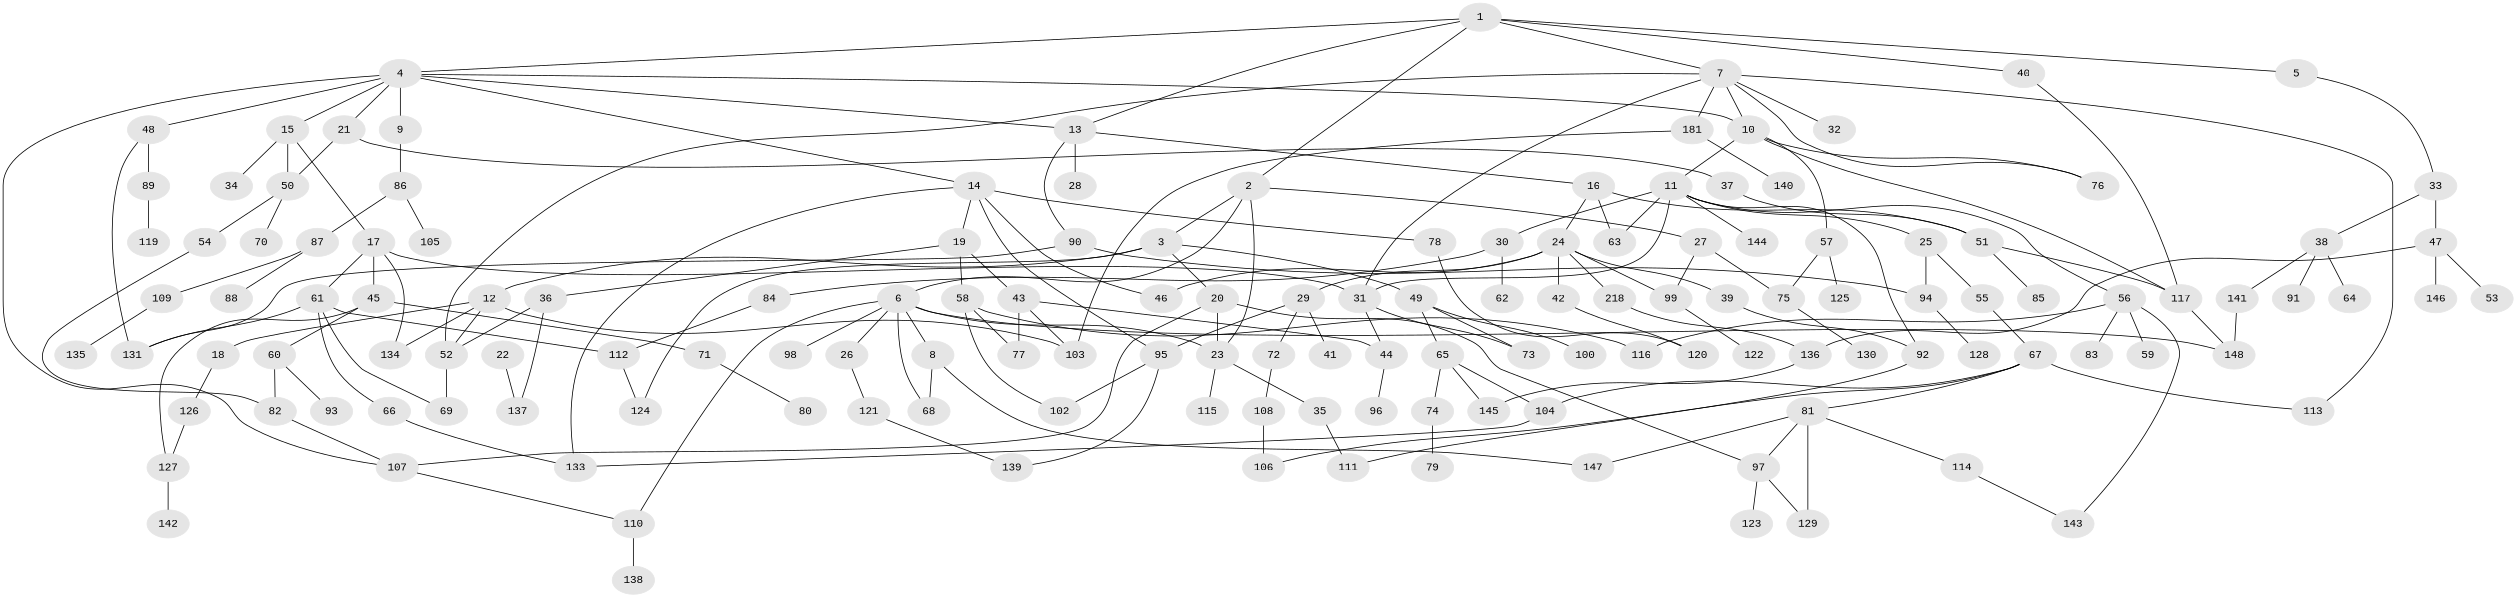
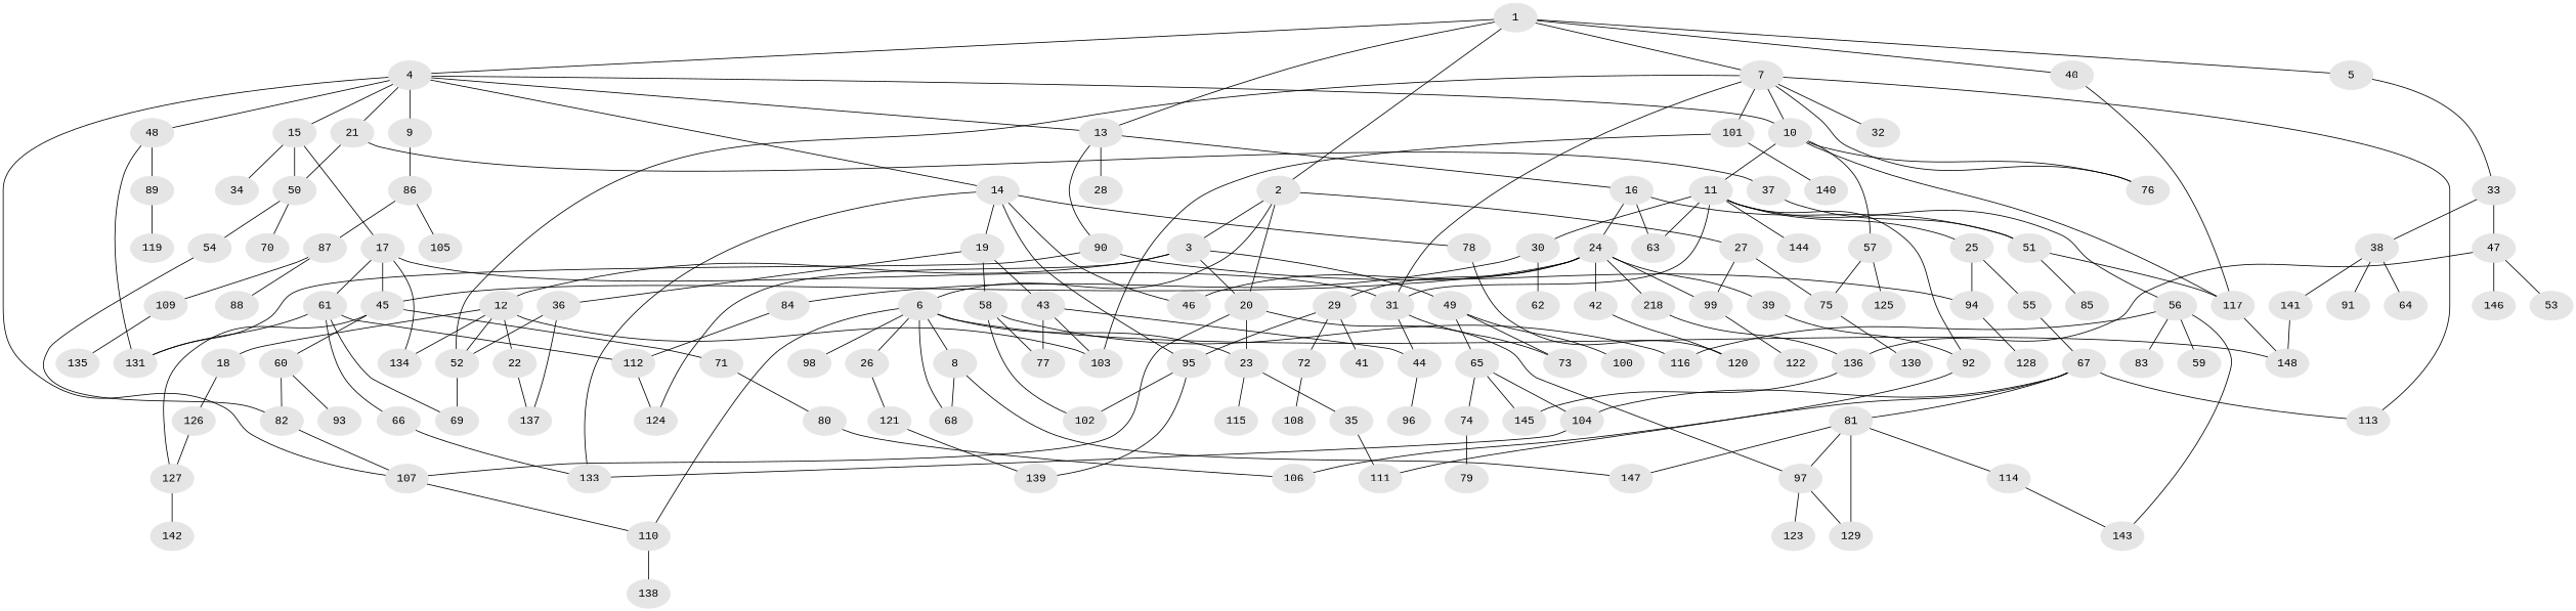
  graph {
    fontname="Liberation Mono"
    node [color=gray90 fontname="Liberation Mono" style=filled]
    edge [fontname="Liberation Mono"]
    1
    2
    4
    5
    7
    13
    40
    3
    6
    20
    27
    9
    10
    14
    15
    21
    48
    107
    33
    31
    32
    52
    76
-   101 [label=181]
+   101
    113
    16
    28
    90
    117
    12
    49
    124
    8
    23
    26
    68
    98
    110
    148
    97
    99
    75
    18
    22
    103
    134
    73
    65
    100
    86
    11
    57
    19
    46
    78
    95
    133
    17
    34
    50
    37
    89
    131
    38
    47
    147
    35
    115
    121
    138
    44
    69
    140
    87
    105
    25
    30
    56
    63
    92
    144
    125
    55
    94
    62
    84
    59
    83
    116
    143
    111
    126
    137
    24
    51
    36
    43
    58
    120
    102
    139
    45
    61
    54
    70
    29
    39
    42
    n109 [label=218]
    85
    60
    71
    127
    66
    112
    77
    129
    123
    41
    72
    122
    136
    67
    128
    130
    108
    96
    64
    91
    141
    53
    146
    82
    93
    80
    142
    145
    119
    74
    104
    81
    106
    79
    114
    88
    109
    135
    1 -- 2
    1 -- 4
    1 -- 5
    1 -- 7
    1 -- 13
    1 -- 40
    2 -- 3
    2 -- 6
-   2 -- 23
+   2 -- 20
    2 -- 27
    4 -- 13
    4 -- 9
    4 -- 10
    4 -- 14
    4 -- 15
    4 -- 21
    4 -- 48
    4 -- 107
    5 -- 33
    7 -- 10
    7 -- 31
    7 -- 32
    7 -- 52
    7 -- 76
    7 -- 101
    7 -- 113
    13 -- 16
    13 -- 28
    13 -- 90
    40 -- 117
    3 -- 20
    3 -- 12
    3 -- 49
    3 -- 124
    6 -- 8
    6 -- 23
    6 -- 26
    6 -- 68
    6 -- 98
    6 -- 110
    6 -- 148
    20 -- 107
    20 -- 23
    20 -- 97
    27 -- 99
    27 -- 75
    9 -- 86
    10 -- 76
    10 -- 117
    10 -- 11
    10 -- 57
    14 -- 19
    14 -- 46
    14 -- 78
    14 -- 95
    14 -- 133
    15 -- 17
    15 -- 34
    15 -- 50
    21 -- 50
    21 -- 37
    48 -- 89
    48 -- 131
    107 -- 110
    33 -- 38
    33 -- 47
    31 -- 73
    31 -- 44
    52 -- 69
    101 -- 103
    101 -- 140
    16 -- 63
    16 -- 24
    16 -- 51
    90 -- 131
    90 -- 94
    117 -- 148
    12 -- 52
    12 -- 18
+   12 -- 22
    12 -- 103
    12 -- 134
    49 -- 73
    49 -- 65
    49 -- 100
    8 -- 68
    8 -- 147
    23 -- 35
    23 -- 115
    26 -- 121
    110 -- 138
    97 -- 129
    97 -- 123
    99 -- 122
    75 -- 130
    18 -- 126
    22 -- 137
    65 -- 145
    65 -- 74
    65 -- 104
    86 -- 87
    86 -- 105
    11 -- 31
    11 -- 25
    11 -- 30
    11 -- 56
    11 -- 63
    11 -- 92
    11 -- 144
    57 -- 75
    57 -- 125
    19 -- 36
    19 -- 43
    19 -- 58
    78 -- 120
    95 -- 102
    95 -- 139
    17 -- 31
    17 -- 134
    17 -- 45
    17 -- 61
    50 -- 54
    50 -- 70
    37 -- 51
    89 -- 119
    38 -- 64
    38 -- 91
    38 -- 141
    47 -- 136
    47 -- 53
    47 -- 146
    35 -- 111
    121 -- 139
    44 -- 96
    87 -- 88
    87 -- 109
    25 -- 55
    25 -- 94
    30 -- 62
    30 -- 84
    56 -- 59
    56 -- 83
    56 -- 116
    56 -- 143
    92 -- 111
    55 -- 67
    94 -- 128
    84 -- 112
    126 -- 127
    24 -- 99
    24 -- 46
+   24 -- 45
    24 -- 29
    24 -- 39
    24 -- 42
    24 -- n109
    51 -- 117
    51 -- 85
    36 -- 52
    36 -- 137
    43 -- 103
    43 -- 44
    43 -- 77
    58 -- 116
    58 -- 102
    58 -- 77
    45 -- 60
    45 -- 71
    45 -- 127
    61 -- 131
    61 -- 69
    61 -- 66
    61 -- 112
    54 -- 82
    29 -- 95
    29 -- 41
    29 -- 72
    39 -- 92
    42 -- 120
    n109 -- 136
    60 -- 82
    60 -- 93
    71 -- 80
    127 -- 142
    66 -- 133
    112 -- 124
    72 -- 108
    136 -- 145
    67 -- 113
    67 -- 104
    67 -- 81
    67 -- 106
    141 -- 148
    82 -- 107
-   108 -- 106
+   80 -- 106
    74 -- 79
    104 -- 133
    81 -- 97
    81 -- 147
    81 -- 129
    81 -- 114
    114 -- 143
    109 -- 135
  }
